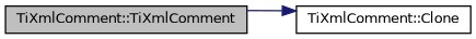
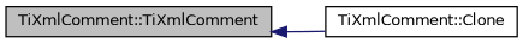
  digraph {
    rankdir=LR
    node [color=black fontname=Helvetica fontsize=10 shape=record style=filled]
    n1 [fillcolor=grey75 fontcolor=black height=0.2 label="TiXmlComment::TiXmlComment" width=0.4]
    n2 [fillcolor=white height=0.2 label="TiXmlComment::Clone" width=0.4]
-   n2 -> n1 [color=midnightblue dir=back fontname=Helvetica fontsize=10 labelfontname=Helvetica labelfontsize=10 style=solid]
+   n1 -> n2 [color=midnightblue dir=back fontname=Helvetica fontsize=10 labelfontname=Helvetica labelfontsize=10 style=solid]
  }
